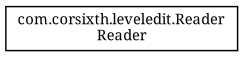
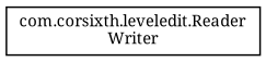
  digraph {
    rankdir=LR
    fontname="Noto Serif"
-   n1 [color=black fillcolor=white fontname="Noto Serif" fontsize=10 height=0.2 label="com.corsixth.leveledit.Reader\lReader" shape=record style=filled width=0.4]
+   n1 [color=black fillcolor=white fontname="Noto Serif" fontsize=10 height=0.2 label="com.corsixth.leveledit.Reader\lWriter" shape=record style=filled width=0.4]
  }
